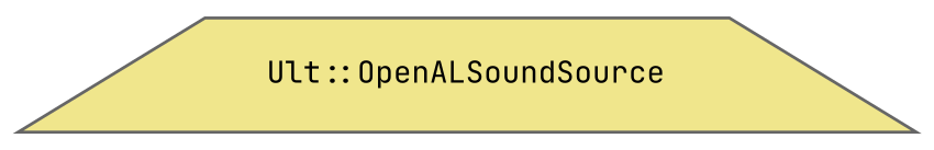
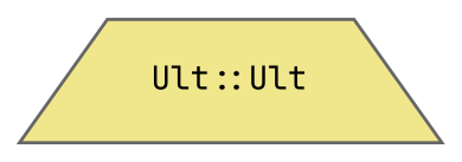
  digraph {
    rankdir=TB
    fontname="JetBrains Mono"
-   n1 [color=grey40 fillcolor=khaki fontname="JetBrains Mono" fontsize=10 height=0.2 label="Ult::OpenALSoundSource" shape=trapezium style=filled width=0.4]
+   n1 [color=grey40 fillcolor=khaki fontname="JetBrains Mono" fontsize=10 height=0.2 label="Ult::Ult" shape=trapezium style=filled width=0.4]
  }
